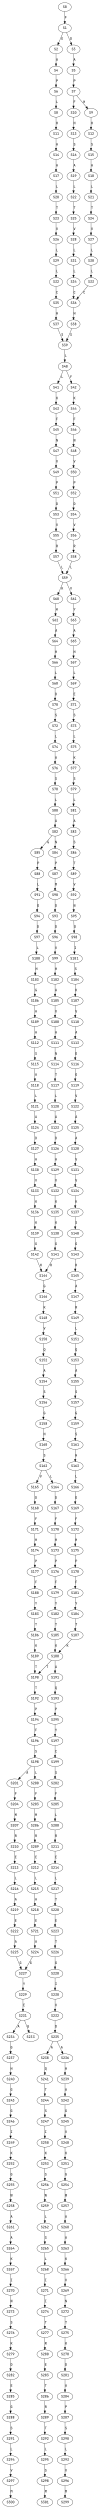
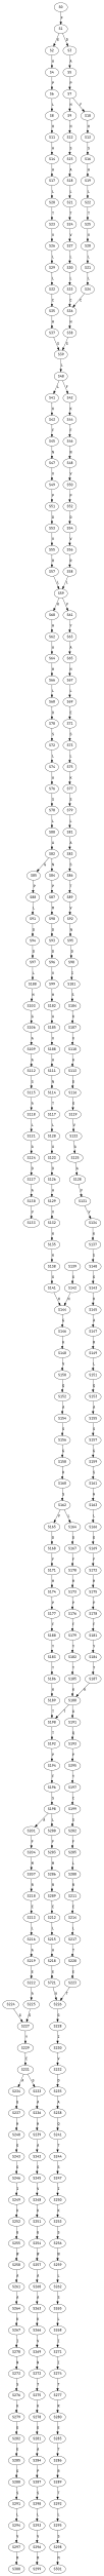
  strict digraph {
    fontname="JetBrains Mono"
    node [fontname="JetBrains Mono"]
    edge [fontname="JetBrains Mono"]
    S0
    S1
    S2
    S3
    S4
    S5
    S6
    S7
    S8
    S9
    S10
    S11
    S12
    S13
    S14
    S15
    S16
    S17
    S18
    S19
    S20
    S21
    S22
    S23
    S24
    S25
    S26
    S27
    S28
    S29
    S30
    S31
    S32
    S33
    S34
    S35
    S36
    S37
    S38
    S39
    S40
    S41
    S42
    S43
    S44
    S45
    S46
    S47
    S48
    S49
    S50
    S51
    S52
    S53
    S54
    S55
    S56
    S57
    S58
    S59
    S60
    S61
    S62
    S63
    S64
    S65
    S66
    S67
    S68
    S69
    S70
    S71
    S72
    S73
    S74
    S75
    S76
    S77
    S78
    S79
    S80
    S81
    S82
    S83
    S84
    S85
    S86
    S87
    S88
    S89
    S90
    S91
    S92
    S93
    S94
    S95
    S96
    S97
    S98
    S99
    S100
    S101
    S102
    S103
    S104
    S105
    S106
    S107
    S108
    S109
    S110
    S111
    S112
    S113
    S114
    S115
    S116
    S117
    S118
    S119
    S120
    S121
    S122
    S123
    S124
    S125
    S126
    S127
    S128
    S129
    S130
    S131
    S132
    S133
    S134
    S135
-   S136
    S137
    S138
    S139
    S140
    S141
    S142
    S143
    S144
    S145
    S146
    S147
    S148
    S149
    S150
    S151
    S152
    S153
    S154
    S155
    S156
    S157
    S158
    S159
    S160
    S161
    S162
    S163
    S164
    S165
    S166
    S167
    S168
    S169
    S170
    S171
    S172
    S173
    S174
    S175
    S176
    S177
    S178
    S179
    S180
    S181
    S182
    S183
    S184
    S185
    S186
    S187
    S188
    S189
    S190
    S191
    S192
    S193
    S194
    n196 [label=S395]
    S196
    S197
    S198
    S199
    S200
    S201
    S202
    S203
    S204
    S205
    S206
    S207
    S208
    S209
    S210
    S211
    S212
    S213
    S214
    S215
    S216
    S217
    S218
    S219
    S220
    n222 [label=S721]
    S222
    S223
    S224
    S225
    S226
    S227
    S228
    S229
    S230
    S231
    S232
    S233
    S234
    S235
    S236
    S237
    S238
    S239
    S240
    S241
    S242
    S243
    S244
    S245
    S246
    S247
    S248
    S249
    S250
    S251
    S252
    S253
    S254
    S255
    S256
    S257
    S258
    S259
    S260
    S261
    S262
    S263
    S264
    S265
    S266
    S267
    S268
    S269
    S270
    S271
    S272
    S273
    S274
    S275
    S276
    S277
    S278
    S279
    S280
    S281
    S282
    S283
    S284
    S285
    S286
    S287
    S288
    S289
    S290
    S291
    S292
    S293
    S294
    S295
    S296
    S297
    S298
    S299
    S300
    S301
    S0 -> S1 [label=F]
    S1 -> S2 [label=E]
    S1 -> S3 [label=D]
    S2 -> S4 [label=A]
    S3 -> S5 [label=A]
    S4 -> S6 [label=P]
    S5 -> S7 [label=P]
    S6 -> S8 [label=L]
    S7 -> S9 [label=H]
    S7 -> S10 [label=F]
    S8 -> S11 [label=H]
    S9 -> S12 [label=H]
    S10 -> S13 [label=H]
    S11 -> S14 [label=A]
    S12 -> S15 [label=S]
    S13 -> S16 [label=S]
    S14 -> S17 [label=A]
    S15 -> S18 [label=A]
    S16 -> S19 [label=A]
    S17 -> S20 [label=L]
    S18 -> S21 [label=L]
    S19 -> S22 [label=L]
    S20 -> S23 [label=T]
    S21 -> S24 [label=T]
    S22 -> S25 [label=T]
    S23 -> S26 [label=V]
    S24 -> S27 [label=V]
    S25 -> S28 [label=V]
    S26 -> S29 [label=L]
    S27 -> S30 [label=L]
    S28 -> S31 [label=L]
    S29 -> S32 [label=L]
    S30 -> S33 [label=L]
    S31 -> S34 [label=L]
    S32 -> S35 [label=C]
    S33 -> S36 [label=C]
    S34 -> S36 [label=C]
    S35 -> S37 [label=H]
    S36 -> S38 [label=H]
    S37 -> S39 [label=S]
    S38 -> S39 [label=S]
    S39 -> S40 [label=L]
    S40 -> S41 [label=L]
    S40 -> S42 [label=F]
    S41 -> S43 [label=K]
    S42 -> S44 [label=K]
    S43 -> S45 [label=F]
    S44 -> S46 [label=F]
    S45 -> S47 [label=N]
    S46 -> S48 [label=N]
    S47 -> S49 [label=V]
    S48 -> S50 [label=V]
    S49 -> S51 [label=P]
    S50 -> S52 [label=P]
    S51 -> S53 [label=D]
    S52 -> S54 [label=D]
    S53 -> S55 [label=V]
    S54 -> S56 [label=V]
    S55 -> S57 [label=R]
    S56 -> S58 [label=R]
    S57 -> S59 [label=L]
    S58 -> S59 [label=L]
    S59 -> S60 [label=K]
    S59 -> S61 [label=V]
    S60 -> S62 [label=H]
    S61 -> S63 [label=Y]
    S62 -> S64 [label=A]
    S63 -> S65 [label=A]
    S64 -> S66 [label=H]
    S65 -> S67 [label=H]
    S66 -> S68 [label=L]
    S67 -> S69 [label=L]
    S68 -> S70 [label=D]
    S69 -> S71 [label=E]
    S70 -> S72 [label=S]
    S71 -> S73 [label=S]
    S72 -> S74 [label=L]
    S73 -> S75 [label=L]
    S74 -> S76 [label=A]
    S75 -> S77 [label=K]
    S76 -> S78 [label=S]
    S77 -> S79 [label=S]
    S78 -> S80 [label=L]
    S79 -> S81 [label=L]
    S80 -> S82 [label=A]
    S81 -> S83 [label=A]
    S82 -> S84 [label=N]
    S82 -> S85 [label=G]
    S83 -> S86 [label=S]
    S84 -> S87 [label=P]
    S85 -> S88 [label=P]
    S86 -> S89 [label=T]
    S87 -> S90 [label=M]
    S88 -> S91 [label=L]
    S89 -> S92 [label=V]
    S90 -> S93 [label=D]
    S91 -> S94 [label=D]
    S92 -> S95 [label=N]
    S93 -> S96 [label=D]
    S94 -> S97 [label=D]
    S95 -> S98 [label=D]
    S96 -> S99 [label=V]
    S97 -> S100 [label=L]
    S98 -> S101 [label=I]
    S99 -> S102 [label=H]
    S100 -> S103 [label=H]
    S101 -> S104 [label=S]
    S102 -> S105 [label=A]
    S103 -> S106 [label=G]
    S104 -> S107 [label=K]
    S105 -> S108 [label=V]
    S106 -> S109 [label=A]
    S107 -> S110 [label=V]
    S108 -> S111 [label=A]
    S109 -> S112 [label=A]
    S110 -> S113 [label=A]
    S111 -> S114 [label=N]
    S112 -> S115 [label=S]
    S113 -> S116 [label=D]
    S114 -> S117 [label=T]
    S115 -> S118 [label=A]
    S116 -> S119 [label=G]
    S117 -> S120 [label=L]
    S118 -> S121 [label=L]
    S119 -> S122 [label=V]
    S120 -> S123 [label=A]
    S121 -> S124 [label=A]
    S122 -> S125 [label=A]
    S123 -> S126 [label=D]
    S124 -> S127 [label=D]
    S125 -> S128 [label=A]
    S126 -> S129 [label=A]
    S127 -> S130 [label=A]
    S128 -> S131 [label=V]
    S129 -> S132 [label=V]
    S130 -> S133 [label=V]
    S131 -> S134 [label=V]
    S132 -> S135 [label=K]
-   S133 -> S136 [label=K]
    S134 -> S137 [label=K]
    S135 -> S138 [label=K]
-   S136 -> S139 [label=K]
    S137 -> S140 [label=S]
    S138 -> S141 [label=G]
    S139 -> S142 [label=G]
    S140 -> S143 [label=G]
    S141 -> S144 [label=H]
    S142 -> S144 [label=H]
    S143 -> S145 [label=H]
    S144 -> S146 [label=G]
    S145 -> S147 [label=A]
    S146 -> S148 [label=K]
    S147 -> S149 [label=R]
    S148 -> S150 [label=V]
    S149 -> S151 [label=L]
    S150 -> S152 [label=Q]
    S151 -> S153 [label=Q]
    S152 -> S154 [label=A]
    S153 -> S155 [label=A]
    S154 -> S156 [label=S]
    S155 -> S157 [label=S]
    S156 -> S158 [label=G]
    S157 -> S159 [label=G]
    S158 -> S160 [label=H]
    S159 -> S161 [label=S]
    S160 -> S162 [label=S]
    S161 -> S163 [label=H]
    S162 -> S164 [label=L]
    S162 -> S165 [label=V]
    S163 -> S166 [label=L]
    S164 -> S167 [label=D]
    S165 -> S168 [label=D]
    S166 -> S169 [label=D]
    S167 -> S170 [label=F]
    S168 -> S171 [label=F]
    S169 -> S172 [label=F]
    S170 -> S173 [label=H]
    S171 -> S174 [label=H]
    S172 -> S175 [label=H]
    S173 -> S176 [label=P]
    S174 -> S177 [label=P]
    S175 -> S178 [label=P]
    S176 -> S179 [label=F]
    S177 -> S180 [label=F]
    S178 -> S181 [label=F]
    S179 -> S182 [label=Y]
    S180 -> S183 [label=Y]
    S181 -> S184 [label=Y]
    S182 -> S185 [label=T]
    S183 -> S186 [label=T]
    S184 -> S187 [label=T]
    S185 -> S188 [label=K]
    S186 -> S189 [label=K]
    S187 -> S188 [label=K]
    S188 -> S190 [label=T]
    S188 -> S191 [label=A]
    S189 -> S190 [label=T]
    S190 -> S192 [label=T]
    S191 -> S193 [label=Q]
    S192 -> S194 [label=P]
    S193 -> n196 [label=P]
    S194 -> S196 [label=F]
    n196 -> S197 [label=Y]
    S196 -> S198 [label=S]
    S197 -> S199 [label=C]
    S198 -> S200 [label=L]
    S198 -> S201 [label=A]
    S199 -> S202 [label=S]
    S200 -> S203 [label=F]
    S201 -> S204 [label=F]
    S202 -> S205 [label=F]
    S203 -> S206 [label=M]
    S204 -> S207 [label=M]
    S205 -> S208 [label=L]
    S206 -> S209 [label=R]
    S207 -> S210 [label=R]
    S208 -> S211 [label=R]
    S209 -> S212 [label=E]
    S210 -> S213 [label=E]
    S211 -> S214 [label=E]
    S212 -> S215 [label=L]
    S213 -> S216 [label=L]
    S214 -> S217 [label=L]
    S215 -> S218 [label=A]
    S216 -> S219 [label=A]
    S217 -> S220 [label=T]
    S218 -> n222 [label=E]
    S219 -> S222 [label=E]
    S220 -> S223 [label=E]
-   n222 -> S224 [label=A]
+   n222 -> S226 [label=A]
    S222 -> S225 [label=A]
    S223 -> S226 [label=T]
    S224 -> S227 [label=G]
    S225 -> S227 [label=G]
    S226 -> S228 [label=G]
    S227 -> S229 [label=Y]
    S228 -> S230 [label=I]
    S229 -> S231 [label=E]
    S230 -> S232 [label=V]
    S231 -> S233 [label=G]
    S231 -> S234 [label=A]
    S232 -> S235 [label=D]
-   S235 -> S236 [label=A]
+   S233 -> S236 [label=A]
    S234 -> S237 [label=G]
    S235 -> S238 [label=A]
    S236 -> S239 [label=H]
    S237 -> S240 [label=H]
    S238 -> S241 [label=Q]
    S239 -> S242 [label=A]
    S240 -> S243 [label=G]
    S241 -> S244 [label=T]
    S242 -> S245 [label=G]
    S243 -> S246 [label=G]
    S244 -> S247 [label=S]
    S245 -> S248 [label=V]
    S246 -> S249 [label=I]
    S247 -> S250 [label=I]
    S248 -> S251 [label=K]
    S249 -> S252 [label=K]
    S250 -> S253 [label=K]
    S251 -> S254 [label=G]
    S252 -> S255 [label=G]
    S253 -> S256 [label=S]
    S254 -> S257 [label=W]
    S255 -> S258 [label=W]
    S256 -> S259 [label=W]
    S257 -> S260 [label=A]
    S258 -> S261 [label=A]
    S259 -> S262 [label=L]
    S260 -> S263 [label=A]
    S261 -> S264 [label=A]
    S262 -> S265 [label=S]
    S263 -> S266 [label=K]
    S264 -> S267 [label=K]
    S265 -> S268 [label=L]
    S266 -> S269 [label=V]
    S267 -> S270 [label=I]
    S268 -> S271 [label=I]
    S269 -> S272 [label=N]
    S270 -> S273 [label=N]
    S271 -> S274 [label=I]
    S272 -> S275 [label=T]
    S273 -> S276 [label=S]
    S274 -> S277 [label=T]
    S275 -> S278 [label=K]
    S276 -> S279 [label=K]
    S277 -> S280 [label=R]
    S278 -> S281 [label=D]
    S279 -> S282 [label=D]
    S280 -> S283 [label=E]
    S281 -> S284 [label=A]
    S282 -> S285 [label=E]
    S283 -> S286 [label=T]
    S284 -> S287 [label=P]
    S285 -> S288 [label=G]
    S286 -> S289 [label=R]
    S287 -> S290 [label=S]
    S288 -> S291 [label=S]
    S289 -> S292 [label=T]
    S290 -> S293 [label=L]
    S291 -> S294 [label=L]
    S292 -> S295 [label=L]
    S293 -> S296 [label=V]
    S294 -> S297 [label=V]
    S295 -> S298 [label=S]
    S296 -> S299 [label=M]
    S297 -> S300 [label=M]
    S298 -> S301 [label=M]
  }
